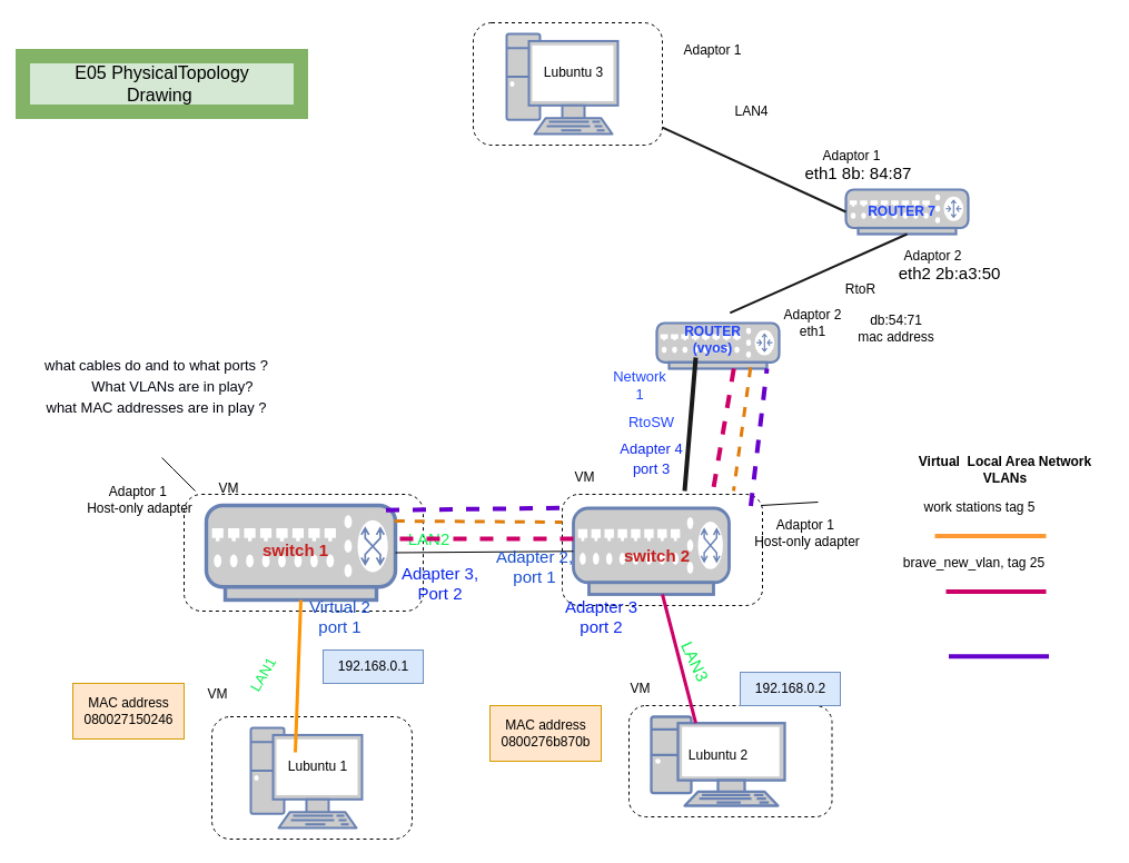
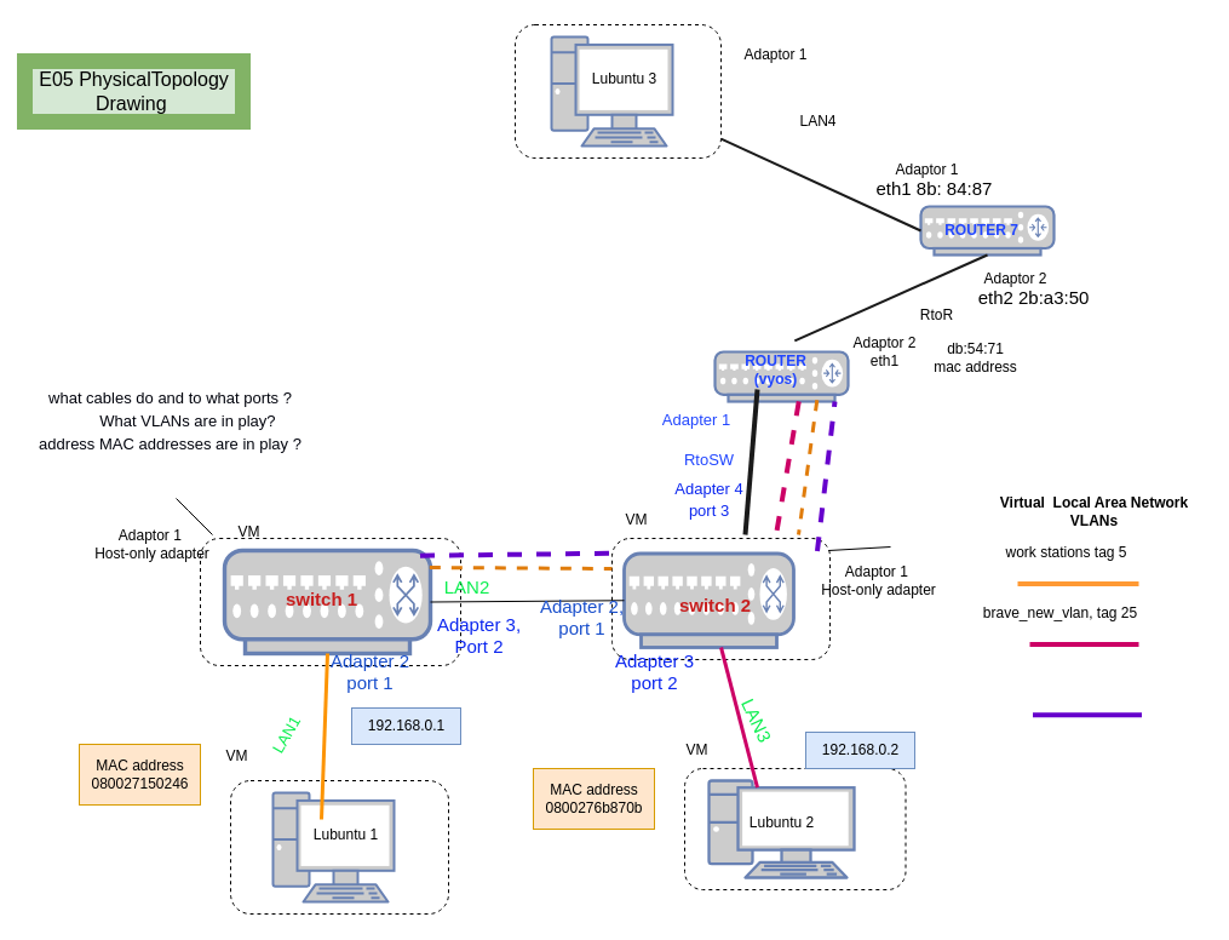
  <mxCell id="0" />
  <mxCell id="1" parent="0" />
  <mxCell id="2" value="&lt;font style=&quot;font-size: 13px;&quot;&gt;LAN1&lt;/font&gt;" style="text;html=1;align=center;verticalAlign=middle;resizable=0;points=[];autosize=1;strokeColor=none;fillColor=none;fontSize=15;fontColor=#0bef4f;rotation=-60;strokeWidth=4;" parent="1" vertex="1"><mxGeometry x="205" y="591" width="60" height="30" as="geometry" /></mxCell>
  <mxCell id="3" value="" style="rounded=1;whiteSpace=wrap;html=1;dashed=1;" parent="1" vertex="1"><mxGeometry x="565" y="634" width="182.5" height="100" as="geometry" /></mxCell>
  <mxCell id="4" value="" style="rounded=1;whiteSpace=wrap;html=1;dashed=1;" parent="1" vertex="1"><mxGeometry x="190" y="644" width="180" height="110" as="geometry" /></mxCell>
  <mxCell id="5" value="" style="rounded=1;whiteSpace=wrap;html=1;dashed=1;" parent="1" vertex="1"><mxGeometry x="505" y="444" width="180" height="100" as="geometry" /></mxCell>
  <mxCell id="6" value="" style="rounded=1;whiteSpace=wrap;html=1;dashed=1;" parent="1" vertex="1"><mxGeometry x="165" y="444" width="215" height="105" as="geometry" /></mxCell>
  <mxCell id="7" value="" style="fontColor=#0066CC;verticalAlign=top;verticalLabelPosition=bottom;labelPosition=center;align=center;html=1;outlineConnect=0;fillColor=#CCCCCC;strokeColor=#6881B3;gradientColor=none;gradientDirection=north;strokeWidth=2;shape=mxgraph.networks.pc;" parent="1" vertex="1"><mxGeometry x="225" y="654" width="100" height="90" as="geometry" /></mxCell>
  <mxCell id="8" value="" style="fontColor=#0066CC;verticalAlign=top;verticalLabelPosition=bottom;labelPosition=center;align=center;html=1;outlineConnect=0;fillColor=#CCCCCC;strokeColor=#6881B3;gradientColor=none;gradientDirection=north;strokeWidth=2;shape=mxgraph.networks.pc;" parent="1" vertex="1"><mxGeometry x="585" y="644" width="120" height="80" as="geometry" /></mxCell>
  <mxCell id="9" value="" style="fontColor=#0066CC;verticalAlign=top;verticalLabelPosition=bottom;labelPosition=center;align=center;html=1;outlineConnect=0;fillColor=#CCCCCC;strokeColor=#6881B3;gradientColor=none;gradientDirection=north;strokeWidth=2;shape=mxgraph.networks.switch;" parent="1" vertex="1"><mxGeometry x="185" y="454" width="170" height="85" as="geometry" /></mxCell>
  <mxCell id="10" value="" style="fontColor=#0066CC;verticalAlign=top;verticalLabelPosition=bottom;labelPosition=center;align=center;html=1;outlineConnect=0;fillColor=#CCCCCC;strokeColor=#6881B3;gradientColor=none;gradientDirection=north;strokeWidth=2;shape=mxgraph.networks.switch;" parent="1" vertex="1"><mxGeometry x="515" y="456.5" width="140" height="77.5" as="geometry" /></mxCell>
  <mxCell id="11" value="Lubuntu 1" style="text;html=1;align=center;verticalAlign=middle;resizable=0;points=[];autosize=1;strokeColor=none;fillColor=none;" parent="1" vertex="1"><mxGeometry x="245" y="674" width="80" height="30" as="geometry" /></mxCell>
  <mxCell id="12" value="Lubuntu 2" style="text;html=1;align=center;verticalAlign=middle;resizable=0;points=[];autosize=1;strokeColor=none;fillColor=none;" parent="1" vertex="1"><mxGeometry x="605" y="664" width="80" height="30" as="geometry" /></mxCell>
  <mxCell id="13" value="&lt;b&gt;switch 1&lt;/b&gt;" style="text;html=1;align=center;verticalAlign=middle;resizable=0;points=[];autosize=1;strokeColor=none;fillColor=none;strokeWidth=4;fontSize=15;fontColor=#c81e1e;" parent="1" vertex="1"><mxGeometry x="225" y="479" width="80" height="30" as="geometry" /></mxCell>
  <mxCell id="14" value="&lt;b&gt;switch 2&lt;/b&gt;" style="text;html=1;align=center;verticalAlign=middle;resizable=0;points=[];autosize=1;strokeColor=none;fillColor=none;strokeWidth=4;fontSize=15;fontColor=#c81e1e;" parent="1" vertex="1"><mxGeometry x="550" y="484" width="80" height="30" as="geometry" /></mxCell>
  <mxCell id="15" value="" style="endArrow=none;html=1;rounded=0;fontSize=15;fontColor=#0bef4f;exitX=0.5;exitY=0.07;exitDx=0;exitDy=0;exitPerimeter=0;strokeWidth=3;strokeColor=#CC0066;" parent="1" target="10" edge="1"><mxGeometry width="50" height="50" relative="1" as="geometry"><mxPoint x="625" y="649.6" as="sourcePoint" /><mxPoint x="425" y="614" as="targetPoint" /></mxGeometry></mxCell>
  <mxCell id="16" value="" style="endArrow=none;html=1;rounded=0;fontSize=15;fontColor=#0bef4f;entryX=0.5;entryY=1;entryDx=0;entryDy=0;entryPerimeter=0;strokeWidth=3;strokeColor=#fc9403;exitX=0.25;exitY=0.067;exitDx=0;exitDy=0;exitPerimeter=0;" parent="1" source="11" target="9" edge="1"><mxGeometry width="50" height="50" relative="1" as="geometry"><mxPoint x="245" y="634" as="sourcePoint" /><mxPoint x="425" y="614" as="targetPoint" /><Array as="points" /></mxGeometry></mxCell>
  <mxCell id="17" value="" style="endArrow=none;html=1;rounded=0;fontSize=15;fontColor=#0bef4f;exitX=1;exitY=0.5;exitDx=0;exitDy=0;exitPerimeter=0;entryX=0;entryY=0.5;entryDx=0;entryDy=0;entryPerimeter=0;" parent="1" source="9" target="10" edge="1"><mxGeometry width="50" height="50" relative="1" as="geometry"><mxPoint x="375" y="664" as="sourcePoint" /><mxPoint x="485" y="524" as="targetPoint" /></mxGeometry></mxCell>
  <mxCell id="18" value="LAN2" style="text;html=1;align=center;verticalAlign=middle;resizable=0;points=[];autosize=1;strokeColor=none;fillColor=none;fontSize=15;fontColor=#0bef4f;rotation=0;" parent="1" vertex="1"><mxGeometry x="355" y="469" width="60" height="30" as="geometry" /></mxCell>
  <mxCell id="19" value="LAN3" style="text;html=1;align=center;verticalAlign=middle;resizable=0;points=[];autosize=1;strokeColor=none;fillColor=none;fontSize=15;fontColor=#0bef4f;rotation=65;" parent="1" vertex="1"><mxGeometry x="595" y="579" width="60" height="30" as="geometry" /></mxCell>
- <mxCell id="20" value="Virtual 2&lt;br&gt;port 1" style="text;html=1;align=center;verticalAlign=middle;resizable=0;points=[];autosize=1;strokeColor=none;fillColor=none;fontSize=15;fontColor=#194fcc;" parent="1" vertex="1"><mxGeometry x="260" y="529" width="90" height="50" as="geometry" /></mxCell>
+ <mxCell id="20" value="Adapter 2&lt;br&gt;port 1" style="text;html=1;align=center;verticalAlign=middle;resizable=0;points=[];autosize=1;strokeColor=none;fillColor=none;fontSize=15;fontColor=#194fcc;" parent="1" vertex="1"><mxGeometry x="260" y="529" width="90" height="50" as="geometry" /></mxCell>
  <mxCell id="21" value="Adapter 3,&lt;br&gt;Port 2" style="text;html=1;align=center;verticalAlign=middle;resizable=0;points=[];autosize=1;strokeColor=none;fillColor=none;fontSize=15;fontColor=#0b26ef;" parent="1" vertex="1"><mxGeometry x="350" y="499" width="90" height="50" as="geometry" /></mxCell>
  <mxCell id="22" value="Adapter 3&lt;br&gt;port 2" style="text;html=1;align=center;verticalAlign=middle;resizable=0;points=[];autosize=1;strokeColor=none;fillColor=none;fontSize=15;fontColor=#0b26ef;" parent="1" vertex="1"><mxGeometry x="495" y="529" width="90" height="50" as="geometry" /></mxCell>
  <mxCell id="23" value="VM" style="text;html=1;align=center;verticalAlign=middle;resizable=0;points=[];autosize=1;strokeColor=none;fillColor=none;" parent="1" vertex="1"><mxGeometry x="185" y="424" width="40" height="30" as="geometry" /></mxCell>
  <mxCell id="24" value="VM" style="text;html=1;align=center;verticalAlign=middle;resizable=0;points=[];autosize=1;strokeColor=none;fillColor=none;" parent="1" vertex="1"><mxGeometry x="175" y="609" width="40" height="30" as="geometry" /></mxCell>
  <mxCell id="25" value="VM" style="text;html=1;align=center;verticalAlign=middle;resizable=0;points=[];autosize=1;strokeColor=none;fillColor=none;" parent="1" vertex="1"><mxGeometry x="555" y="604" width="40" height="30" as="geometry" /></mxCell>
  <mxCell id="26" value="VM" style="text;html=1;align=center;verticalAlign=middle;resizable=0;points=[];autosize=1;strokeColor=none;fillColor=none;" parent="1" vertex="1"><mxGeometry x="505" y="414" width="40" height="30" as="geometry" /></mxCell>
  <mxCell id="27" value="MAC address&lt;br&gt;080027150246" style="text;html=1;align=center;verticalAlign=middle;resizable=0;points=[];autosize=1;strokeColor=#d79b00;fillColor=#ffe6cc;" parent="1" vertex="1"><mxGeometry x="65" y="614" width="100" height="50" as="geometry" /></mxCell>
  <mxCell id="28" value="MAC address&lt;br&gt;0800276b870b" style="text;html=1;align=center;verticalAlign=middle;resizable=0;points=[];autosize=1;strokeColor=#d79b00;fillColor=#ffe6cc;" parent="1" vertex="1"><mxGeometry x="440" y="634" width="100" height="50" as="geometry" /></mxCell>
  <mxCell id="29" value="192.168.0.1" style="text;html=1;align=center;verticalAlign=middle;resizable=0;points=[];autosize=1;strokeColor=#6c8ebf;fillColor=#dae8fc;rotation=0;" parent="1" vertex="1"><mxGeometry x="290" y="584" width="90" height="30" as="geometry" /></mxCell>
  <mxCell id="30" value="192.168.0.2" style="text;html=1;align=center;verticalAlign=middle;resizable=0;points=[];autosize=1;strokeColor=#6c8ebf;fillColor=#dae8fc;" parent="1" vertex="1"><mxGeometry x="665" y="604" width="90" height="30" as="geometry" /></mxCell>
  <mxCell id="31" value="" style="endArrow=none;html=1;rounded=0;fontSize=15;fontColor=#0bef4f;entryX=0;entryY=0.25;entryDx=0;entryDy=0;fillColor=#fff2cc;strokeColor=#e07c0b;strokeWidth=3;dashed=1;exitX=-0.011;exitY=-0.033;exitDx=0;exitDy=0;exitPerimeter=0;" parent="1" source="18" target="5" edge="1"><mxGeometry width="50" height="50" relative="1" as="geometry"><mxPoint x="385" y="470.25" as="sourcePoint" /><mxPoint x="545" y="469" as="targetPoint" /></mxGeometry></mxCell>
- <mxCell id="32" value="&lt;font style=&quot;font-size: 16px;&quot;&gt;E05 PhysicalTopology&lt;br&gt;&amp;nbsp;Drawing&amp;nbsp;&amp;nbsp;&lt;/font&gt;" style="text;html=1;align=center;verticalAlign=middle;resizable=0;points=[];autosize=1;strokeColor=#82b366;fillColor=#d5e8d4;strokeWidth=13;" parent="1" vertex="1"><mxGeometry x="20" y="50" width="250" height="50" as="geometry" /></mxCell>
+ <mxCell id="32" value="&lt;font style=&quot;font-size: 16px;&quot;&gt;E05 PhysicalTopology&lt;br&gt;&amp;nbsp;Drawing&amp;nbsp;&amp;nbsp;&lt;/font&gt;" style="text;html=1;align=center;verticalAlign=middle;resizable=0;points=[];autosize=1;strokeColor=#82b366;fillColor=#d5e8d4;strokeWidth=13;" parent="1" vertex="1"><mxGeometry x="20" y="50" width="180" height="50" as="geometry" /></mxCell>
  <mxCell id="33" value="" style="fontColor=#0066CC;verticalAlign=top;verticalLabelPosition=bottom;labelPosition=center;align=center;html=1;outlineConnect=0;fillColor=#CCCCCC;strokeColor=#6881B3;gradientColor=none;gradientDirection=north;strokeWidth=2;shape=mxgraph.networks.router;" parent="1" vertex="1"><mxGeometry x="590" y="290" width="110" height="41" as="geometry" /></mxCell>
  <mxCell id="34" value="" style="endArrow=none;html=1;rounded=0;fontSize=15;fontColor=#0bef4f;exitX=0.993;exitY=0.1;exitDx=0;exitDy=0;exitPerimeter=0;" parent="1" source="5" edge="1"><mxGeometry width="50" height="50" relative="1" as="geometry"><mxPoint x="415" y="541" as="sourcePoint" /><mxPoint x="735" y="451" as="targetPoint" /><Array as="points" /></mxGeometry></mxCell>
  <mxCell id="35" value="" style="endArrow=none;html=1;rounded=0;fontSize=15;fontColor=#0bef4f;" parent="1" edge="1"><mxGeometry width="50" height="50" relative="1" as="geometry"><mxPoint x="175" y="441" as="sourcePoint" /><mxPoint x="145" y="411" as="targetPoint" /><Array as="points"><mxPoint x="155" y="421" /></Array></mxGeometry></mxCell>
  <mxCell id="36" value="Adaptor 1&amp;nbsp;&lt;br&gt;Host-only adapter" style="text;html=1;align=center;verticalAlign=middle;resizable=0;points=[];autosize=1;strokeColor=none;fillColor=none;" parent="1" vertex="1"><mxGeometry x="65" y="429" width="120" height="40" as="geometry" /></mxCell>
  <mxCell id="37" value="Adaptor 1&amp;nbsp;&lt;br&gt;Host-only adapter" style="text;html=1;align=center;verticalAlign=middle;resizable=0;points=[];autosize=1;strokeColor=none;fillColor=none;" parent="1" vertex="1"><mxGeometry x="665" y="459" width="120" height="40" as="geometry" /></mxCell>
  <mxCell id="38" value="" style="endArrow=none;html=1;rounded=0;fontSize=15;fontColor=#0bef4f;strokeWidth=4;strokeColor=#1A1A1A;startArrow=none;" parent="1" edge="1"><mxGeometry width="50" height="50" relative="1" as="geometry"><mxPoint x="615" y="441" as="sourcePoint" /><mxPoint x="625" y="321" as="targetPoint" /><Array as="points" /></mxGeometry></mxCell>
  <mxCell id="39" value="&lt;font color=&quot;#2146ff&quot;&gt;&lt;b&gt;ROUTER&lt;br&gt;(vyos)&lt;br&gt;&lt;/b&gt;&lt;/font&gt;" style="text;html=1;align=center;verticalAlign=middle;resizable=0;points=[];autosize=1;strokeColor=none;fillColor=none;" parent="1" vertex="1"><mxGeometry x="605" y="285" width="70" height="40" as="geometry" /></mxCell>
  <mxCell id="40" value="" style="endArrow=none;html=1;rounded=0;fontSize=15;fontColor=#0bef4f;strokeWidth=3;strokeColor=#fc9403;" parent="1" edge="1"><mxGeometry width="50" height="50" relative="1" as="geometry"><mxPoint x="255" y="591" as="sourcePoint" /><mxPoint x="255" y="591" as="targetPoint" /><Array as="points" /></mxGeometry></mxCell>
- <mxCell id="41" value="Network 1" style="text;strokeColor=none;align=center;fillColor=none;html=1;verticalAlign=middle;whiteSpace=wrap;rounded=0;fontSize=13;fontColor=#2146FF;" parent="1" vertex="1"><mxGeometry x="545" y="331" width="60" height="30" as="geometry" /></mxCell>
+ <mxCell id="41" value="Adapter 1" style="text;strokeColor=none;align=center;fillColor=none;html=1;verticalAlign=middle;whiteSpace=wrap;rounded=0;fontSize=13;fontColor=#2146FF;" parent="1" vertex="1"><mxGeometry x="545" y="331" width="60" height="30" as="geometry" /></mxCell>
  <mxCell id="42" value="RtoSW" style="text;html=1;align=center;verticalAlign=middle;resizable=0;points=[];autosize=1;strokeColor=none;fillColor=none;fontSize=13;fontColor=#2146FF;" parent="1" vertex="1"><mxGeometry x="555" y="364" width="60" height="30" as="geometry" /></mxCell>
  <mxCell id="43" value="&lt;font style=&quot;font-size: 13px;&quot;&gt;Adapter 4&lt;br&gt;port 3&lt;/font&gt;" style="text;html=1;align=center;verticalAlign=middle;resizable=0;points=[];autosize=1;strokeColor=none;fillColor=none;fontSize=15;fontColor=#0b26ef;" parent="1" vertex="1"><mxGeometry x="545" y="386" width="80" height="50" as="geometry" /></mxCell>
- <mxCell id="44" value="&lt;font style=&quot;font-size: 13px;&quot;&gt;what cables do and to what ports ?&lt;br&gt;&lt;span style=&quot;white-space: pre;&quot;&gt;&#09;&lt;/span&gt;What VLANs are in play?&lt;br&gt;what MAC addresses are in play ?&lt;/font&gt;" style="text;html=1;align=center;verticalAlign=middle;resizable=0;points=[];autosize=1;strokeColor=none;fillColor=none;fontSize=16;fontColor=#02040D;" parent="1" vertex="1"><mxGeometry x="30" y="311" width="220" height="70" as="geometry" /></mxCell>
+ <mxCell id="44" value="&lt;font style=&quot;font-size: 13px;&quot;&gt;what cables do and to what ports ?&lt;br&gt;&lt;span style=&quot;white-space: pre;&quot;&gt;&#09;&lt;/span&gt;What VLANs are in play?&lt;br&gt;address MAC addresses are in play ?&lt;/font&gt;" style="text;html=1;align=center;verticalAlign=middle;resizable=0;points=[];autosize=1;strokeColor=none;fillColor=none;fontSize=16;fontColor=#02040D;" parent="1" vertex="1"><mxGeometry x="30" y="311" width="220" height="70" as="geometry" /></mxCell>
  <mxCell id="45" value="&lt;b&gt;Virtual&amp;nbsp; Local Area Network&lt;br&gt;VLANs&lt;/b&gt;" style="text;html=1;align=center;verticalAlign=middle;resizable=0;points=[];autosize=1;strokeColor=none;fillColor=none;" parent="1" vertex="1"><mxGeometry x="812.5" y="402.49" width="180" height="40" as="geometry" /></mxCell>
  <mxCell id="46" value="work stations tag 5" style="text;html=1;align=center;verticalAlign=middle;resizable=0;points=[];autosize=1;strokeColor=none;fillColor=none;" parent="1" vertex="1"><mxGeometry x="820" y="440.99" width="120" height="30" as="geometry" /></mxCell>
  <mxCell id="47" value="" style="endArrow=none;html=1;rounded=0;fontSize=15;fontColor=#0bef4f;strokeColor=#FF9933;strokeWidth=4;" parent="1" edge="1"><mxGeometry width="50" height="50" relative="1" as="geometry"><mxPoint x="840" y="481.49" as="sourcePoint" /><mxPoint x="940" y="481.49" as="targetPoint" /><Array as="points" /></mxGeometry></mxCell>
  <mxCell id="48" value="brave_new_vlan, tag 25" style="text;html=1;align=center;verticalAlign=middle;resizable=0;points=[];autosize=1;strokeColor=none;fillColor=none;" parent="1" vertex="1"><mxGeometry x="800" y="491.49" width="150" height="30" as="geometry" /></mxCell>
  <mxCell id="49" value="" style="endArrow=none;html=1;rounded=0;fontSize=15;fontColor=#0bef4f;strokeWidth=4;strokeColor=#CC0066;" parent="1" edge="1"><mxGeometry width="50" height="50" relative="1" as="geometry"><mxPoint x="850" y="531.49" as="sourcePoint" /><mxPoint x="940" y="531.49" as="targetPoint" /></mxGeometry></mxCell>
  <mxCell id="50" value="" style="endArrow=none;html=1;rounded=0;fontSize=15;fontColor=#0bef4f;strokeWidth=4;strokeColor=#CC0066;entryX=0.75;entryY=0;entryDx=0;entryDy=0;exitX=0.775;exitY=1.148;exitDx=0;exitDy=0;exitPerimeter=0;dashed=1;" parent="1" source="39" target="5" edge="1"><mxGeometry width="50" height="50" relative="1" as="geometry"><mxPoint x="645" y="351" as="sourcePoint" /><mxPoint x="735" y="351" as="targetPoint" /></mxGeometry></mxCell>
- <mxCell id="51" value="" style="endArrow=none;html=1;rounded=0;fontSize=15;fontColor=#0bef4f;strokeWidth=4;strokeColor=#CC0066;dashed=1;entryX=0.035;entryY=0.496;entryDx=0;entryDy=0;entryPerimeter=0;" parent="1" source="52" target="18" edge="1"><mxGeometry width="50" height="50" relative="1" as="geometry"><mxPoint x="425" y="431" as="sourcePoint" /><mxPoint x="419.63" y="542.11" as="targetPoint" /><Array as="points"><mxPoint x="515" y="484" /></Array></mxGeometry></mxCell>
  <mxCell id="52" value="Adapter 2, &lt;br&gt;port 1" style="text;html=1;align=center;verticalAlign=middle;resizable=0;points=[];autosize=1;strokeColor=none;fillColor=none;fontSize=15;fontColor=#194fcc;" parent="1" vertex="1"><mxGeometry x="435" y="484" width="90" height="50" as="geometry" /></mxCell>
  <mxCell id="53" value="" style="endArrow=none;html=1;rounded=0;fontSize=15;fontColor=#0bef4f;fillColor=#fff2cc;strokeColor=#e07c0b;strokeWidth=3;dashed=1;exitX=0.99;exitY=1.119;exitDx=0;exitDy=0;exitPerimeter=0;" parent="1" source="39" edge="1"><mxGeometry width="50" height="50" relative="1" as="geometry"><mxPoint x="685" y="361" as="sourcePoint" /><mxPoint x="659" y="441" as="targetPoint" /></mxGeometry></mxCell>
  <mxCell id="54" value="" style="endArrow=none;html=1;rounded=0;fontSize=15;fontColor=#0bef4f;strokeWidth=4;strokeColor=#6600CC;" parent="1" edge="1"><mxGeometry width="50" height="50" relative="1" as="geometry"><mxPoint x="852.5" y="589.82" as="sourcePoint" /><mxPoint x="942.5" y="589.82" as="targetPoint" /></mxGeometry></mxCell>
  <mxCell id="55" value="" style="endArrow=none;html=1;rounded=0;fontSize=15;fontColor=#0bef4f;strokeWidth=4;strokeColor=#6600CC;entryX=-0.002;entryY=0.123;entryDx=0;entryDy=0;entryPerimeter=0;exitX=0.95;exitY=0.05;exitDx=0;exitDy=0;exitPerimeter=0;dashed=1;" parent="1" source="9" target="5" edge="1"><mxGeometry width="50" height="50" relative="1" as="geometry"><mxPoint x="395" y="441" as="sourcePoint" /><mxPoint x="485" y="441" as="targetPoint" /></mxGeometry></mxCell>
  <mxCell id="56" value="" style="endArrow=none;html=1;rounded=0;fontSize=15;fontColor=#0bef4f;strokeWidth=4;strokeColor=#6600CC;entryX=0.9;entryY=1;entryDx=0;entryDy=0;entryPerimeter=0;exitX=0.079;exitY=-0.111;exitDx=0;exitDy=0;exitPerimeter=0;dashed=1;" parent="1" source="37" target="33" edge="1"><mxGeometry width="50" height="50" relative="1" as="geometry"><mxPoint x="675" y="361" as="sourcePoint" /><mxPoint x="833.14" y="359.05" as="targetPoint" /></mxGeometry></mxCell>
  <mxCell id="57" value="" style="rounded=1;whiteSpace=wrap;html=1;dashed=1;" parent="1" vertex="1"><mxGeometry x="425" y="20" width="170" height="110" as="geometry" /></mxCell>
  <mxCell id="58" value="" style="fontColor=#0066CC;verticalAlign=top;verticalLabelPosition=bottom;labelPosition=center;align=center;html=1;outlineConnect=0;fillColor=#CCCCCC;strokeColor=#6881B3;gradientColor=none;gradientDirection=north;strokeWidth=2;shape=mxgraph.networks.pc;" parent="1" vertex="1"><mxGeometry x="455" y="30" width="100" height="90" as="geometry" /></mxCell>
  <mxCell id="59" value="Lubuntu 3" style="text;html=1;align=center;verticalAlign=middle;resizable=0;points=[];autosize=1;strokeColor=none;fillColor=none;" parent="1" vertex="1"><mxGeometry x="475" y="50" width="80" height="30" as="geometry" /></mxCell>
  <mxCell id="60" value="" style="fontColor=#0066CC;verticalAlign=top;verticalLabelPosition=bottom;labelPosition=center;align=center;html=1;outlineConnect=0;fillColor=#CCCCCC;strokeColor=#6881B3;gradientColor=none;gradientDirection=north;strokeWidth=2;shape=mxgraph.networks.router;" parent="1" vertex="1"><mxGeometry x="760" y="170" width="110" height="40" as="geometry" /></mxCell>
  <mxCell id="61" value="&lt;font color=&quot;#2146ff&quot;&gt;&lt;b&gt;ROUTER 7&lt;/b&gt;&lt;/font&gt;" style="text;html=1;align=center;verticalAlign=middle;resizable=0;points=[];autosize=1;strokeColor=none;fillColor=none;" parent="1" vertex="1"><mxGeometry x="770" y="175" width="80" height="30" as="geometry" /></mxCell>
  <mxCell id="62" value="" style="endArrow=none;html=1;rounded=0;fontSize=15;fontColor=#0bef4f;strokeWidth=2;strokeColor=#1A1A1A;startArrow=none;exitX=0;exitY=0.5;exitDx=0;exitDy=0;exitPerimeter=0;" parent="1" source="60" target="57" edge="1"><mxGeometry width="50" height="50" relative="1" as="geometry"><mxPoint x="670" y="110" as="sourcePoint" /><mxPoint x="680" y="-10" as="targetPoint" /><Array as="points" /></mxGeometry></mxCell>
  <mxCell id="63" value="Adaptor 1" style="text;html=1;align=center;verticalAlign=middle;resizable=0;points=[];autosize=1;strokeColor=none;fillColor=none;" parent="1" vertex="1"><mxGeometry x="600" y="30" width="80" height="30" as="geometry" /></mxCell>
  <mxCell id="64" value="" style="endArrow=none;html=1;rounded=0;fontSize=15;fontColor=#0bef4f;strokeWidth=2;strokeColor=#1A1A1A;startArrow=none;exitX=0.5;exitY=1;exitDx=0;exitDy=0;exitPerimeter=0;entryX=0.726;entryY=-0.101;entryDx=0;entryDy=0;entryPerimeter=0;" parent="1" source="60" target="39" edge="1"><mxGeometry width="50" height="50" relative="1" as="geometry"><mxPoint x="800" y="265.9" as="sourcePoint" /><mxPoint x="635" y="190" as="targetPoint" /><Array as="points" /></mxGeometry></mxCell>
  <mxCell id="65" value="RtoR" style="text;html=1;align=center;verticalAlign=middle;resizable=0;points=[];autosize=1;strokeColor=none;fillColor=none;" parent="1" vertex="1"><mxGeometry x="747.5" y="245" width="50" height="30" as="geometry" /></mxCell>
  <mxCell id="66" value="Adaptor 1" style="text;html=1;align=center;verticalAlign=middle;resizable=0;points=[];autosize=1;strokeColor=none;fillColor=none;" parent="1" vertex="1"><mxGeometry x="725" y="125" width="80" height="30" as="geometry" /></mxCell>
  <mxCell id="67" value="LAN4" style="text;html=1;align=center;verticalAlign=middle;resizable=0;points=[];autosize=1;strokeColor=none;fillColor=none;" parent="1" vertex="1"><mxGeometry x="650" y="85" width="50" height="30" as="geometry" /></mxCell>
  <mxCell id="68" value="Adaptor 2" style="text;html=1;align=center;verticalAlign=middle;resizable=0;points=[];autosize=1;strokeColor=none;fillColor=none;" parent="1" vertex="1"><mxGeometry x="797.5" y="215" width="80" height="30" as="geometry" /></mxCell>
  <mxCell id="69" value="Adaptor 2&lt;br&gt;eth1" style="text;html=1;align=center;verticalAlign=middle;resizable=0;points=[];autosize=1;strokeColor=none;fillColor=none;" parent="1" vertex="1"><mxGeometry x="690" y="270" width="80" height="40" as="geometry" /></mxCell>
  <mxCell id="70" value="db:54:71 &lt;br&gt;mac address" style="text;html=1;align=center;verticalAlign=middle;resizable=0;points=[];autosize=1;strokeColor=none;fillColor=none;" parent="1" vertex="1"><mxGeometry x="760" y="275" width="90" height="40" as="geometry" /></mxCell>
  <mxCell id="71" value="&lt;font style=&quot;font-size: 15px;&quot;&gt;eth1 8b: 84:87&amp;nbsp;&lt;/font&gt;" style="text;html=1;align=center;verticalAlign=middle;resizable=0;points=[];autosize=1;strokeColor=none;fillColor=none;" parent="1" vertex="1"><mxGeometry x="712.5" y="140" width="120" height="30" as="geometry" /></mxCell>
  <mxCell id="72" value="eth2 2b:a3:50" style="text;html=1;align=center;verticalAlign=middle;resizable=0;points=[];autosize=1;strokeColor=none;fillColor=none;fontSize=15;" parent="1" vertex="1"><mxGeometry x="792.5" y="230" width="120" height="30" as="geometry" /></mxCell>
